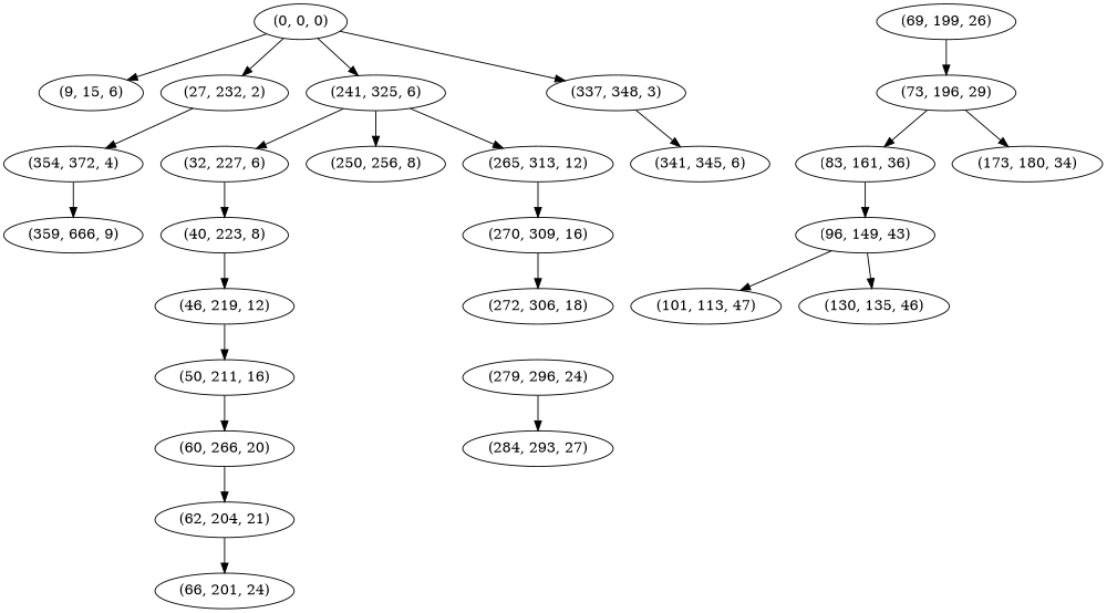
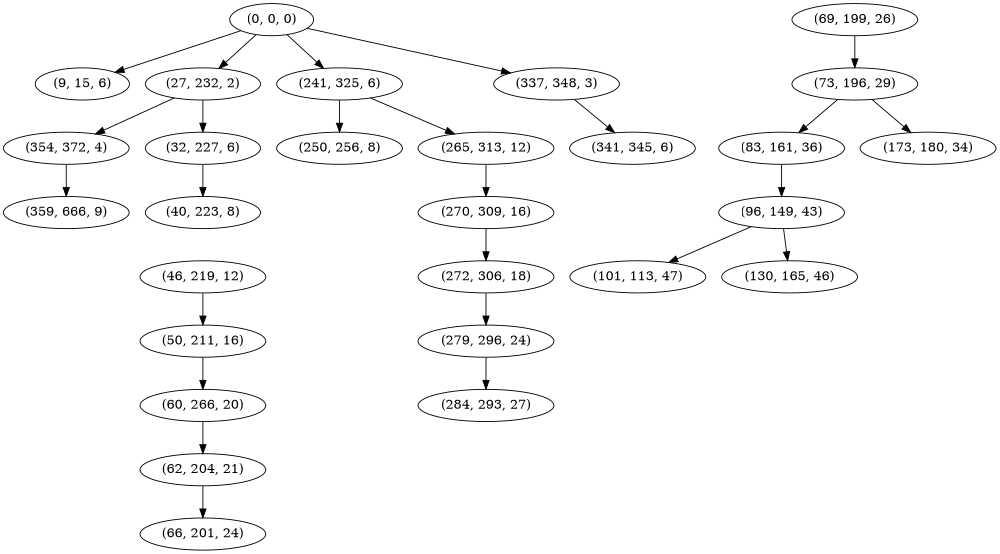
  digraph {
    "(0, 0, 0)"
    "(9, 15, 6)"
    "(27, 232, 2)"
    "(241, 325, 6)"
    "(337, 348, 3)"
    "(354, 372, 4)"
    "(32, 227, 6)"
    "(250, 256, 8)"
    "(265, 313, 12)"
    "(341, 345, 6)"
    n11 [label="(359, 666, 9)"]
    "(40, 223, 8)"
    "(46, 219, 12)"
    "(50, 211, 16)"
    n15 [label="(60, 266, 20)"]
    "(62, 204, 21)"
    "(66, 201, 24)"
    "(69, 199, 26)"
    "(73, 196, 29)"
    "(83, 161, 36)"
    "(173, 180, 34)"
    "(96, 149, 43)"
    "(101, 113, 47)"
-   "(130, 135, 46)"
+   "(130, 135, 46)" [label="(130, 165, 46)"]
    "(270, 309, 16)"
    "(272, 306, 18)"
    "(279, 296, 24)"
    "(284, 293, 27)"
    "(0, 0, 0)" -> "(9, 15, 6)"
    "(0, 0, 0)" -> "(27, 232, 2)"
    "(0, 0, 0)" -> "(241, 325, 6)"
    "(0, 0, 0)" -> "(337, 348, 3)"
    "(27, 232, 2)" -> "(354, 372, 4)"
-   "(241, 325, 6)" -> "(32, 227, 6)"
+   "(27, 232, 2)" -> "(32, 227, 6)"
    "(241, 325, 6)" -> "(250, 256, 8)"
    "(241, 325, 6)" -> "(265, 313, 12)"
    "(337, 348, 3)" -> "(341, 345, 6)"
    "(354, 372, 4)" -> n11
    "(32, 227, 6)" -> "(40, 223, 8)"
    "(265, 313, 12)" -> "(270, 309, 16)"
-   "(40, 223, 8)" -> "(46, 219, 12)"
    "(46, 219, 12)" -> "(50, 211, 16)"
    "(50, 211, 16)" -> n15
    n15 -> "(62, 204, 21)"
    "(62, 204, 21)" -> "(66, 201, 24)"
    "(69, 199, 26)" -> "(73, 196, 29)"
    "(73, 196, 29)" -> "(83, 161, 36)"
    "(73, 196, 29)" -> "(173, 180, 34)"
    "(83, 161, 36)" -> "(96, 149, 43)"
    "(96, 149, 43)" -> "(101, 113, 47)"
    "(96, 149, 43)" -> "(130, 135, 46)"
    "(270, 309, 16)" -> "(272, 306, 18)"
+   "(272, 306, 18)" -> "(279, 296, 24)"
    "(279, 296, 24)" -> "(284, 293, 27)"
  }
